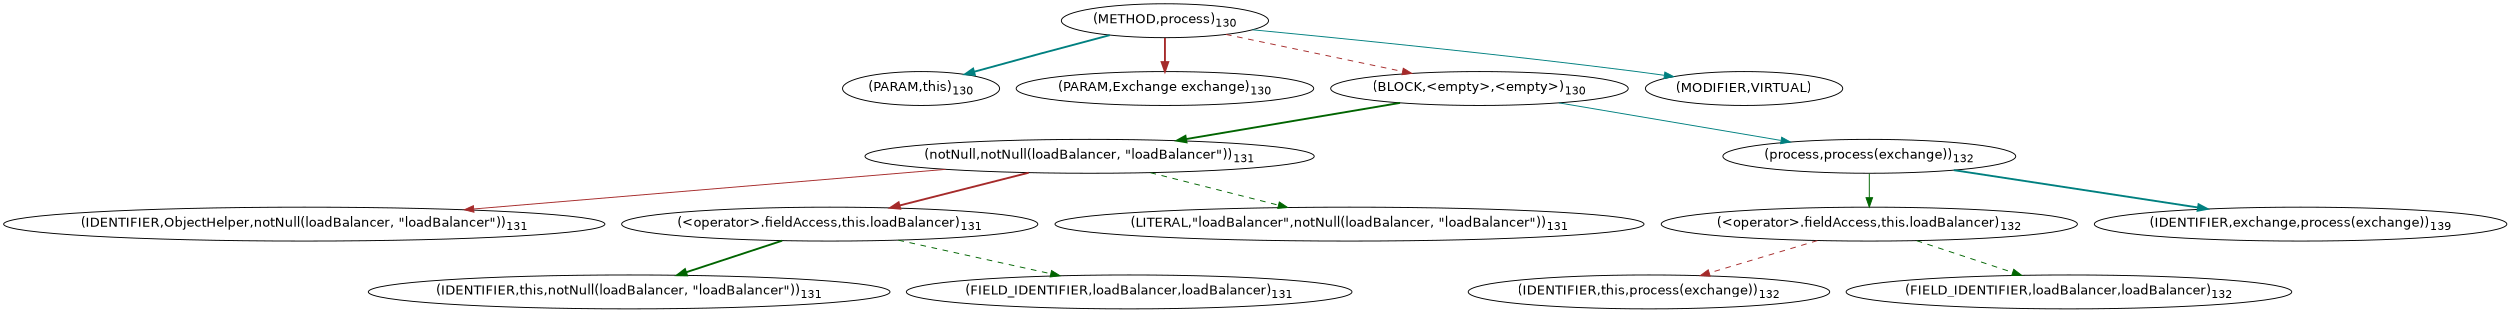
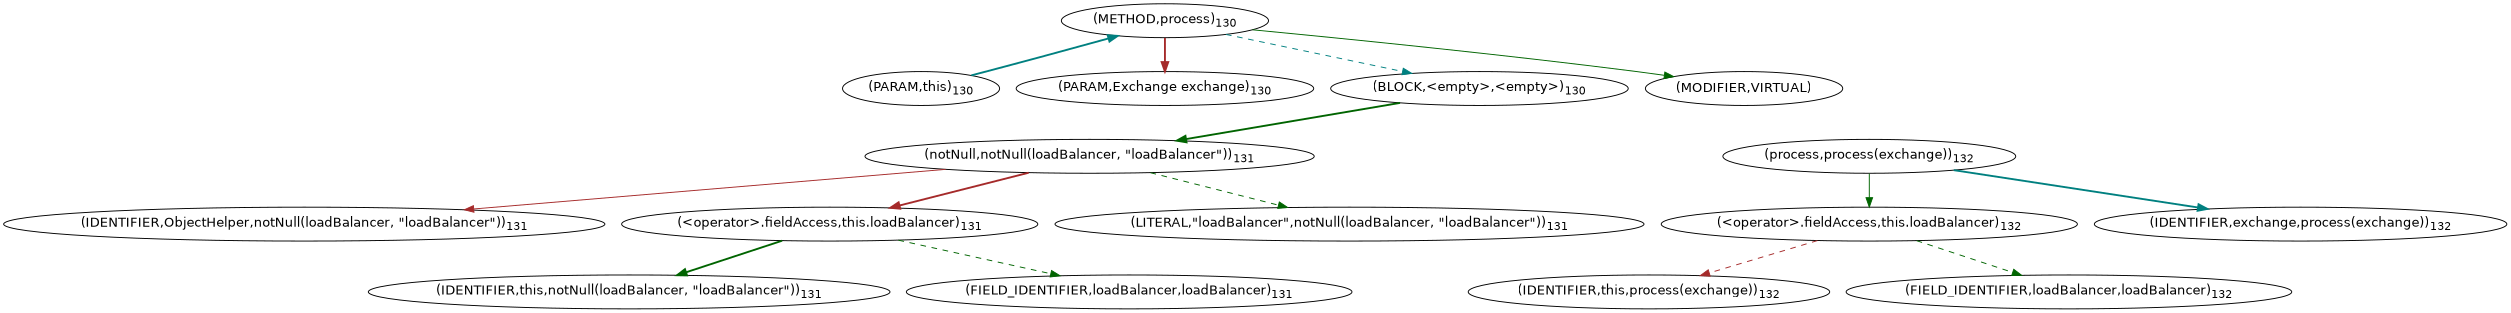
  digraph {
    fontname="DejaVu Sans"
    node [fontname="DejaVu Sans"]
    edge [color=darkgreen fontname="DejaVu Sans" style=bold]
    n1 [label=<(METHOD,process)<SUB>130</SUB>>]
    n2 [label=<(PARAM,this)<SUB>130</SUB>>]
    n3 [label=<(PARAM,Exchange exchange)<SUB>130</SUB>>]
    n4 [label=<(BLOCK,&lt;empty&gt;,&lt;empty&gt;)<SUB>130</SUB>>]
    n5 [label=<(MODIFIER,VIRTUAL)>]
    n6 [label=<(notNull,notNull(loadBalancer, &quot;loadBalancer&quot;))<SUB>131</SUB>>]
    n7 [label=<(process,process(exchange))<SUB>132</SUB>>]
    n8 [label=<(IDENTIFIER,ObjectHelper,notNull(loadBalancer, &quot;loadBalancer&quot;))<SUB>131</SUB>>]
    n9 [label=<(&lt;operator&gt;.fieldAccess,this.loadBalancer)<SUB>131</SUB>>]
    n10 [label=<(LITERAL,&quot;loadBalancer&quot;,notNull(loadBalancer, &quot;loadBalancer&quot;))<SUB>131</SUB>>]
    n11 [label=<(&lt;operator&gt;.fieldAccess,this.loadBalancer)<SUB>132</SUB>>]
-   n12 [label=<(IDENTIFIER,exchange,process(exchange))<SUB>139</SUB>>]
+   n12 [label=<(IDENTIFIER,exchange,process(exchange))<SUB>132</SUB>>]
    n13 [label=<(IDENTIFIER,this,notNull(loadBalancer, &quot;loadBalancer&quot;))<SUB>131</SUB>>]
    n14 [label=<(FIELD_IDENTIFIER,loadBalancer,loadBalancer)<SUB>131</SUB>>]
    n15 [label=<(IDENTIFIER,this,process(exchange))<SUB>132</SUB>>]
    n16 [label=<(FIELD_IDENTIFIER,loadBalancer,loadBalancer)<SUB>132</SUB>>]
-   n1 -> n2 [color=teal]
+   n2 -> n1 [color=teal]
    n1 -> n3 [color=brown]
-   n1 -> n4 [color=brown style=dashed]
-   n1 -> n5 [color=teal style=solid]
+   n1 -> n4 [color=teal style=dashed]
+   n1 -> n5 [style=solid]
    n4 -> n6
-   n4 -> n7 [color=teal style=solid]
    n6 -> n8 [color=brown style=solid]
    n6 -> n9 [color=brown]
    n6 -> n10 [style=dashed]
    n7 -> n11 [style=solid]
    n7 -> n12 [color=teal]
    n9 -> n13
    n9 -> n14 [style=dashed]
    n11 -> n15 [color=brown style=dashed]
    n11 -> n16 [style=dashed]
  }
